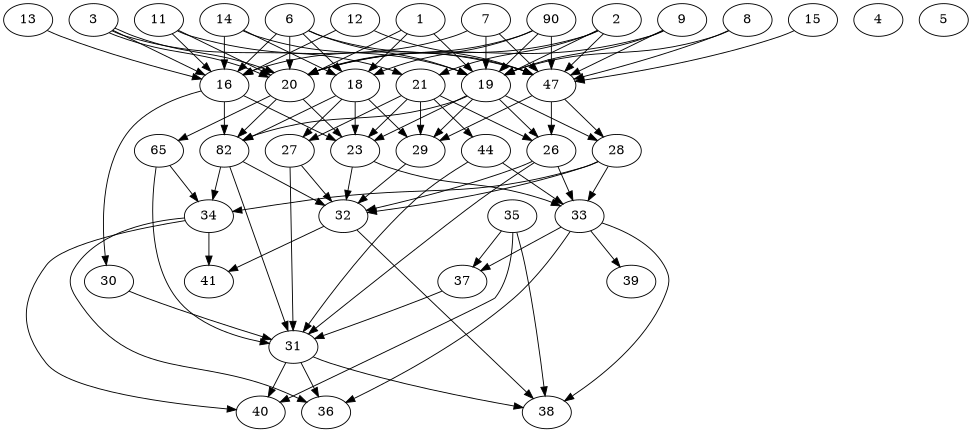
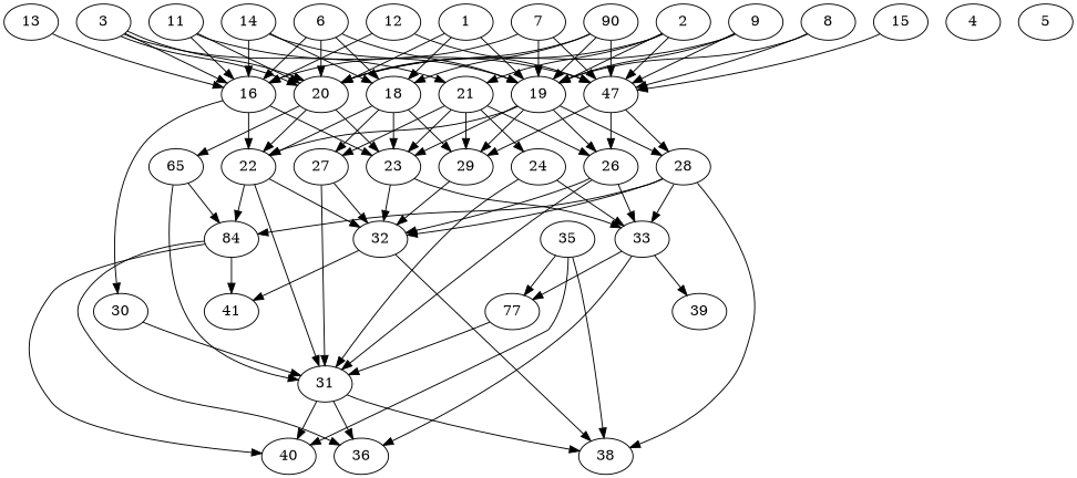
  digraph {
    node [alpha=0.06]
    1 [alpha=0.01 expect_size=782379940068641536]
    18 [alpha=0.10 expect_size=457202864393350720]
    19 [alpha=0.13 expect_size=20050544821421512]
    20 [alpha=0.02 expect_size=36409233707236327424]
-   22 [alpha=0.01 expect_size=43279053663366128 label=82]
+   22 [alpha=0.01 expect_size=43279053663366128]
    23 [alpha=0.07 expect_size=839300676063531630592]
    29 [alpha=0.14 expect_size=14155296593925932]
    27 [expect_size=9102531427416670208]
    26 [expect_size=720633634025889595392]
    28 [alpha=0.01 expect_size=1196187232388799004672]
    n11 [alpha=0.05 expect_size=227854090216931328000 label=65]
    31 [alpha=0.10 expect_size=6594167272812168]
    32 [alpha=0.03 expect_size=22218702141119100]
-   34 [alpha=0.03 expect_size=2433682216321024000]
+   34 [alpha=0.03 expect_size=2433682216321024000 label=84]
    33 [alpha=0.14 expect_size=23953028727310624]
    2 [alpha=0.09 expect_size=526146469291644]
    n17 [alpha=0.19 expect_size=2022357804514804736 label=47]
    21 [alpha=0.09 expect_size=6835664943596089]
-   24 [alpha=0.11 expect_size=25001555909891804 label=44]
+   24 [alpha=0.11 expect_size=25001555909891804]
    3 [alpha=0.12 expect_size=1905457548473339648]
    16 [expect_size=704296010791230898176]
    30 [alpha=0.11 expect_size=1463723658865278976000]
    4 [expect_size=12723708156077422]
    5 [alpha=0.15 expect_size=79476162736160768000]
    6 [alpha=0.17 expect_size=1817743720801529495552]
    7 [alpha=0.16 expect_size=750030186327119495168]
    8 [alpha=0.04 expect_size=2718658198725494]
    9 [alpha=0.13 expect_size=9594684537016650]
    n29 [alpha=0.00 expect_size=13328234802431772 label=90]
    11 [alpha=0.05 expect_size=850194890352484155392]
    12 [alpha=0.05 expect_size=46310187938714328]
    13 [alpha=0.16 expect_size=57762957203361560]
    14 [alpha=0.17 expect_size=869111939949189]
    15 [alpha=0.05 expect_size=181758837090631]
    36 [alpha=0.08 expect_size=900613636290632482816]
    38 [alpha=0.14 expect_size=48754504752431584]
    40 [alpha=0.18 expect_size=807433060561566592]
    41 [alpha=0.16 expect_size=487793193676716096]
-   37 [alpha=0.19 expect_size=11823311496134320]
+   37 [alpha=0.19 expect_size=11823311496134320 label=77]
    39 [alpha=0.11 expect_size=1459013790145183744000]
    35 [alpha=0.08 expect_size=678183088991240192000]
    1 -> 18
    1 -> 19
    1 -> 20
    18 -> 22
    18 -> 23
    18 -> 29
    18 -> 27
    19 -> 22
    19 -> 23
    19 -> 29
    19 -> 26
    19 -> 28
    20 -> 22
    20 -> 23
    20 -> n11
    22 -> 31
    22 -> 32
    22 -> 34
    23 -> 32
    23 -> 33
    29 -> 32
    27 -> 31
    27 -> 32
    26 -> 31
    26 -> 32
    26 -> 33
    28 -> 32
    28 -> 34
    28 -> 33
    n11 -> 31
    n11 -> 34
    31 -> 36
    31 -> 38
    31 -> 40
    32 -> 38
    32 -> 41
    34 -> 36
    34 -> 40
    34 -> 41
    33 -> 36
-   33 -> 38
+   28 -> 38
    33 -> 37
    33 -> 39
    2 -> 19
    2 -> 20
    2 -> n17
    2 -> 21
    n17 -> 29
    n17 -> 26
    n17 -> 28
    21 -> 23
    21 -> 29
    21 -> 27
    21 -> 26
    21 -> 24
    24 -> 31
    24 -> 33
    3 -> 20
    3 -> 20
    3 -> 21
    3 -> 16
    16 -> 22
    16 -> 23
    16 -> 30
    30 -> 31
    6 -> 18
    6 -> 19
    6 -> 20
-   6 -> n17
    6 -> 16
    7 -> 19
    7 -> n17
    7 -> 16
    8 -> 19
    8 -> n17
    9 -> 19
    9 -> 20
    9 -> n17
    n29 -> 18
    n29 -> 19
    n29 -> 20
    n29 -> n17
    11 -> 20
    11 -> n17
    11 -> 16
    12 -> n17
    12 -> 16
    13 -> 16
    14 -> 18
    14 -> 19
    14 -> 16
    15 -> n17
    37 -> 31
    35 -> 38
    35 -> 40
    35 -> 37
  }
